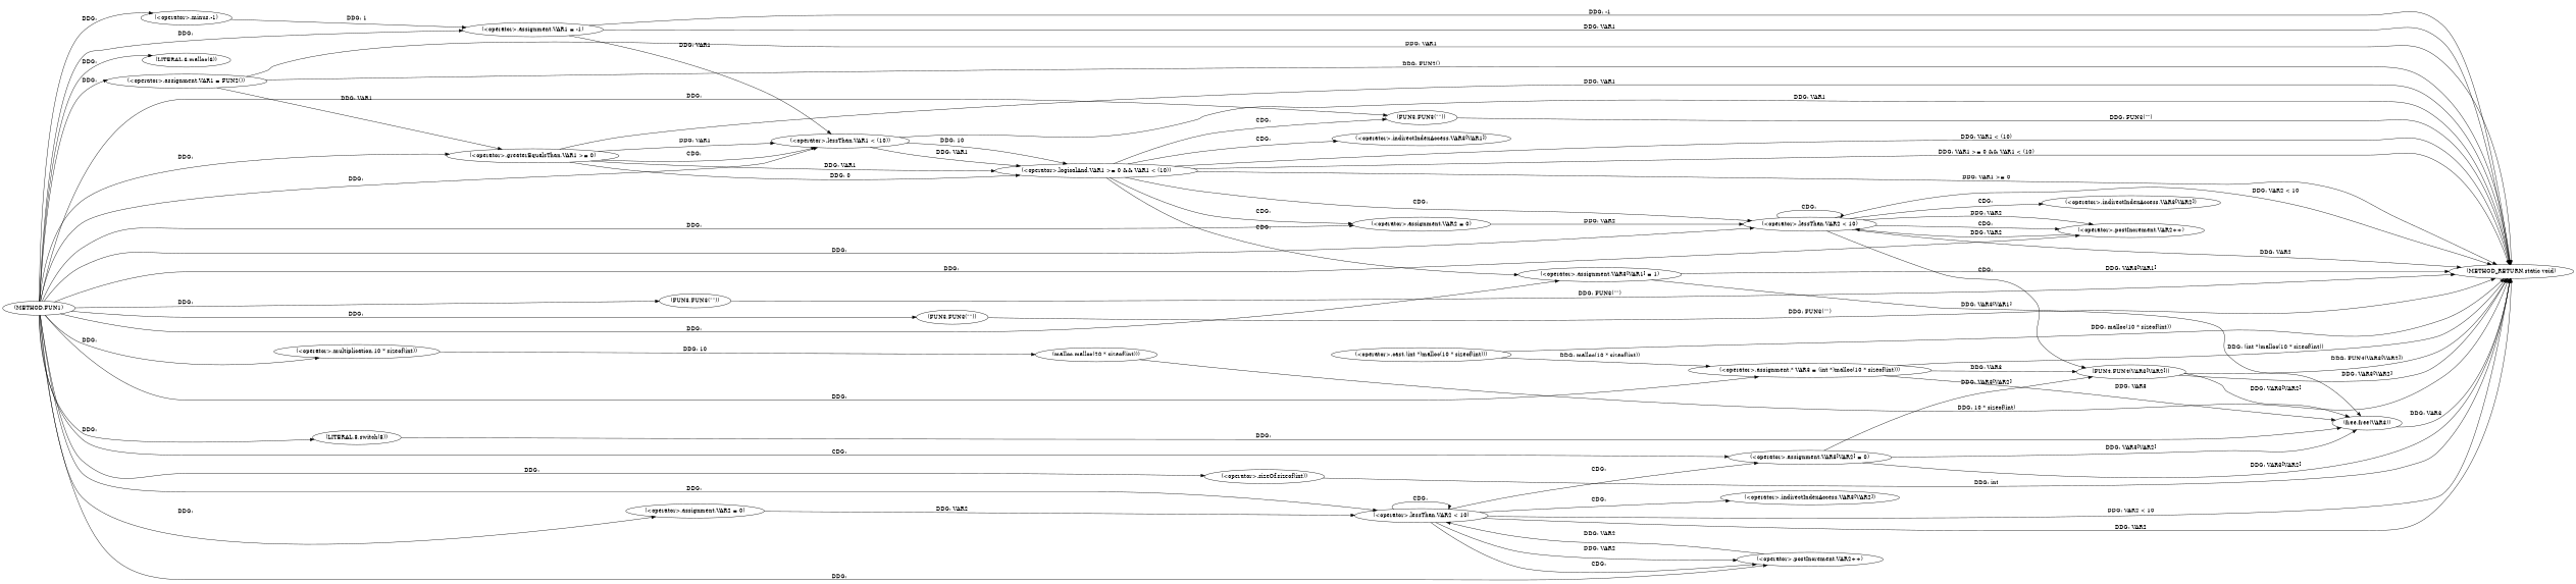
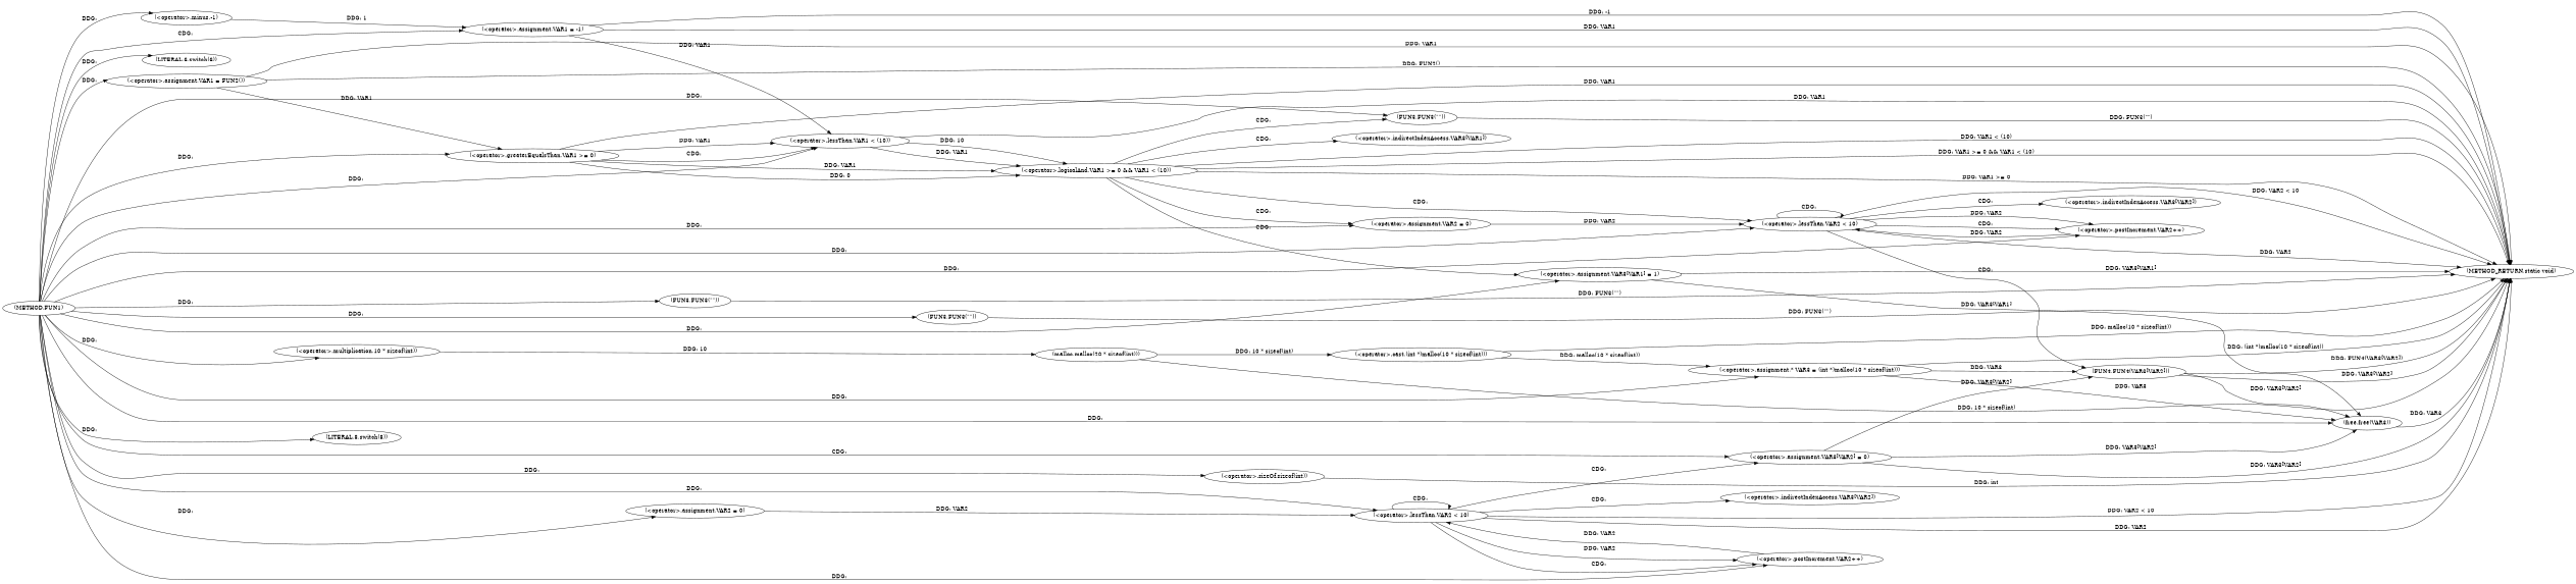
  digraph {
    rankdir=LR
    n1 [label="(METHOD,FUN1)"]
    n2 [label="(<operator>.assignment,VAR1 = -1)"]
    n3 [label="(<operator>.minus,-1)"]
-   n4 [label="(LITERAL,6,malloc(6))"]
+   n4 [label="(LITERAL,6,switch(6))"]
    n5 [label="(<operator>.assignment,VAR1 = FUN2())"]
    n6 [label="(FUN3,FUN3(\"\"))"]
    n7 [label="(LITERAL,8,switch(8))"]
    n8 [label="(FUN3,FUN3(\"\"))"]
    n9 [label="(<operator>.assignment,* VAR3 = (int *)malloc(10 * sizeof(int)))"]
    n10 [label="(<operator>.multiplication,10 * sizeof(int))"]
    n11 [label="(<operator>.sizeOf,sizeof(int))"]
    n12 [label="(<operator>.assignment,VAR2 = 0)"]
    n13 [label="(<operator>.lessThan,VAR2 < 10)"]
    n14 [label="(<operator>.postIncrement,VAR2++)"]
    n15 [label="(<operator>.assignment,VAR3[VAR2] = 0)"]
    n16 [label="(<operator>.greaterEqualsThan,VAR1 >= 0)"]
    n17 [label="(<operator>.lessThan,VAR1 < (10))"]
    n18 [label="(<operator>.assignment,VAR3[VAR1] = 1)"]
    n19 [label="(<operator>.assignment,VAR2 = 0)"]
    n20 [label="(<operator>.lessThan,VAR2 < 10)"]
    n21 [label="(<operator>.postIncrement,VAR2++)"]
    n22 [label="(FUN3,FUN3(\"\"))"]
    n23 [label="(free,free(VAR3))"]
    n24 [label="(METHOD_RETURN,static void)"]
    n25 [label="(FUN4,FUN4(VAR3[VAR2]))"]
    n26 [label="(malloc,malloc(20 * sizeof(int)))"]
    n27 [label="(<operator>.indirectIndexAccess,VAR3[VAR2])"]
    n28 [label="(<operator>.logicalAnd,VAR1 >= 0 && VAR1 < (10))"]
    n29 [label="(<operator>.indirectIndexAccess,VAR3[VAR2])"]
    n30 [label="(<operator>.cast,(int *)malloc(10 * sizeof(int)))"]
    n31 [label="(<operator>.indirectIndexAccess,VAR3[VAR1])"]
-   n1 -> n2 [label="DDG: "]
+   n1 -> n2 [label="CDG: "]
    n1 -> n3 [label="DDG: "]
    n1 -> n4 [label="DDG: "]
    n1 -> n5 [label="DDG: "]
    n1 -> n6 [label="DDG: "]
    n1 -> n7 [label="DDG: "]
    n1 -> n8 [label="DDG: "]
    n1 -> n9 [label="DDG: "]
    n1 -> n10 [label="DDG: "]
    n1 -> n11 [label="DDG: "]
    n1 -> n12 [label="DDG: "]
    n1 -> n13 [label="DDG: "]
    n1 -> n14 [label="DDG: "]
    n1 -> n15 [label="CDG: "]
    n1 -> n16 [label="DDG: "]
    n1 -> n17 [label="DDG: "]
    n1 -> n18 [label="DDG: "]
    n1 -> n19 [label="DDG: "]
    n1 -> n20 [label="DDG: "]
    n1 -> n21 [label="DDG: "]
    n1 -> n22 [label="DDG: "]
-   n7 -> n23 [label="DDG: "]
+   n1 -> n23 [label="DDG: "]
    n2 -> n17 [label="DDG: VAR1"]
    n2 -> n24 [label="DDG: -1"]
    n2 -> n24 [label="DDG: VAR1"]
    n3 -> n2 [label="DDG: 1"]
    n5 -> n16 [label="DDG: VAR1"]
    n5 -> n24 [label="DDG: VAR1"]
    n5 -> n24 [label="DDG: FUN2()"]
    n6 -> n24 [label="DDG: FUN3(\"\")"]
    n8 -> n24 [label="DDG: FUN3(\"\")"]
    n9 -> n23 [label="DDG: VAR3"]
    n9 -> n24 [label="DDG: (int *)malloc(10 * sizeof(int))"]
    n9 -> n25 [label="DDG: VAR3"]
    n10 -> n26 [label="DDG: 10"]
    n11 -> n24 [label="DDG: int"]
    n12 -> n13 [label="DDG: VAR2"]
    n13 -> n13 [label="CDG: "]
    n13 -> n14 [label="DDG: VAR2"]
    n13 -> n14 [label="CDG: "]
    n13 -> n15 [label="CDG: "]
    n13 -> n24 [label="DDG: VAR2 < 10"]
    n13 -> n24 [label="DDG: VAR2"]
    n13 -> n27 [label="CDG: "]
    n14 -> n13 [label="DDG: VAR2"]
    n15 -> n23 [label="DDG: VAR3[VAR2]"]
    n15 -> n24 [label="DDG: VAR3[VAR2]"]
    n15 -> n25 [label="DDG: VAR3[VAR2]"]
    n16 -> n17 [label="DDG: VAR1"]
    n16 -> n17 [label="CDG: "]
    n16 -> n24 [label="DDG: VAR1"]
    n16 -> n28 [label="DDG: VAR1"]
    n16 -> n28 [label="DDG: 0"]
    n17 -> n24 [label="DDG: VAR1"]
    n17 -> n28 [label="DDG: VAR1"]
    n17 -> n28 [label="DDG: 10"]
    n18 -> n23 [label="DDG: VAR3[VAR1]"]
    n18 -> n24 [label="DDG: VAR3[VAR1]"]
    n19 -> n20 [label="DDG: VAR2"]
    n20 -> n20 [label="CDG: "]
    n20 -> n21 [label="DDG: VAR2"]
    n20 -> n21 [label="CDG: "]
    n20 -> n24 [label="DDG: VAR2 < 10"]
    n20 -> n24 [label="DDG: VAR2"]
    n20 -> n25 [label="CDG: "]
    n20 -> n29 [label="CDG: "]
    n21 -> n20 [label="DDG: VAR2"]
    n22 -> n24 [label="DDG: FUN3(\"\")"]
    n23 -> n24 [label="DDG: VAR3"]
    n25 -> n23 [label="DDG: VAR3[VAR2]"]
    n25 -> n24 [label="DDG: FUN4(VAR3[VAR2])"]
    n25 -> n24 [label="DDG: VAR3[VAR2]"]
    n26 -> n24 [label="DDG: 10 * sizeof(int)"]
+   n26 -> n30 [label="DDG: 10 * sizeof(int)"]
    n28 -> n18 [label="CDG: "]
    n28 -> n19 [label="CDG: "]
    n28 -> n20 [label="CDG: "]
    n28 -> n22 [label="CDG: "]
    n28 -> n24 [label="DDG: VAR1 < (10)"]
    n28 -> n24 [label="DDG: VAR1 >= 0 && VAR1 < (10)"]
    n28 -> n24 [label="DDG: VAR1 >= 0"]
    n28 -> n31 [label="CDG: "]
    n30 -> n9 [label="DDG: malloc(10 * sizeof(int))"]
    n30 -> n24 [label="DDG: malloc(10 * sizeof(int))"]
  }
